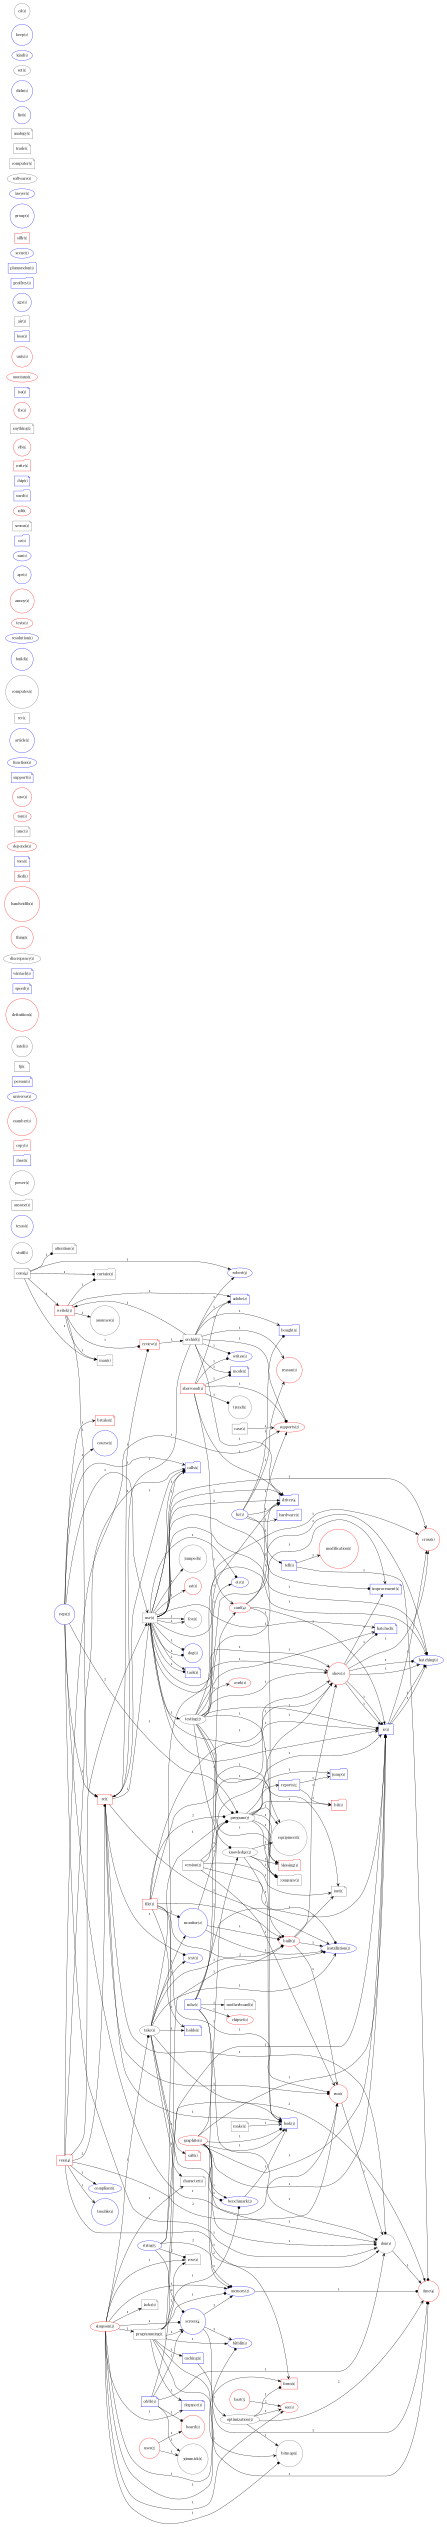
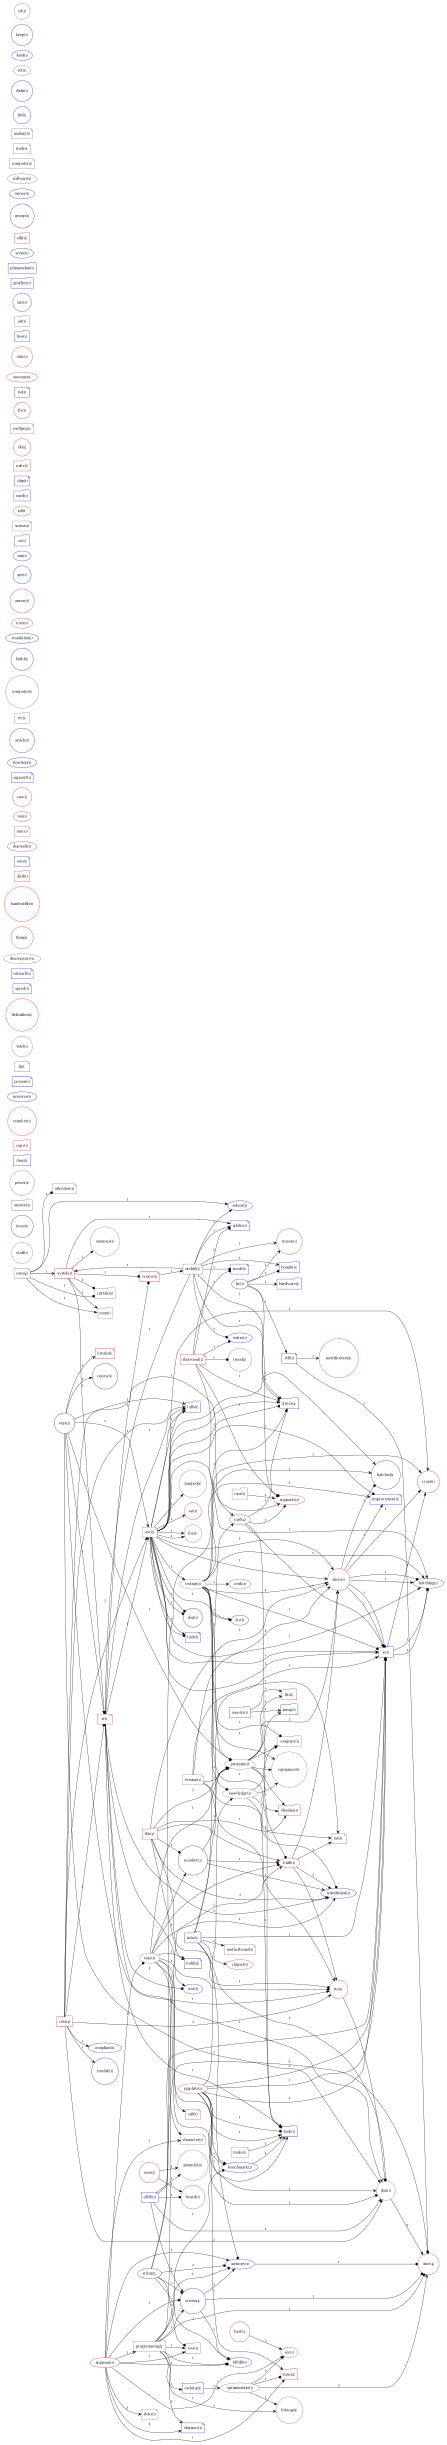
  digraph {
    fontname="Playfair Display"
    rankdir=LR
    node [color=blue fontname="Playfair Display" shape=circle]
    edge [arrowhead=vee fontname="Playfair Display"]
    n1 [color=gray40 label="com(4)" shape=note]
    n2 [color=gray40 label="attention(1)" shape=note]
    n3 [color=red label="weitek(3)" shape=note]
    n4 [color=gray40 label="curtain(1)" shape=folder]
    n5 [color=gray40 label="man(1)" shape=folder]
    n6 [label="robert(5)" shape=ellipse]
    n7 [label="adobe(2)" shape=note]
    n8 [color=red label="re(1)" shape=note]
    n9 [color=red label="review(1)" shape=note]
    n10 [color=gray40 label="assumes(1)"]
    n11 [label="look(3)" shape=folder]
    n12 [color=gray40 label="don(1)"]
    n13 [color=gray40 label="use(2)" shape=note]
    n14 [label="calls(1)" shape=folder]
    n15 [color=red label="run(1)"]
    n16 [label="installation(2)" shape=ellipse]
    n17 [label="text(1)" shape=ellipse]
    n18 [color=gray40 label="orchid(3)" shape=note]
    n19 [color=red label="sherwood(2)" shape=note]
    n20 [color=red label="card(4)" shape=ellipse]
    n21 [color=gray40 label="trend(1)"]
    n22 [label="mode(1)" shape=note]
    n23 [label="driver(4)" shape=folder]
    n24 [label="writes(1)" shape=ellipse]
    n25 [color=red label="supports(2)" shape=ellipse]
    n26 [label="ie(1)" shape=folder]
    n27 [color=red label="cross(1)"]
    n28 [label="hatching(1)" shape=ellipse]
    n29 [color=gray40 label="stuff(1)"]
    n30 [label="texas(1)"]
    n31 [color=red label="uses(2)"]
    n32 [color=red label="board(1)"]
    n33 [color=gray40 label="gimmick(1)"]
    n34 [color=gray40 label="anyone(1)" shape=folder]
    n35 [color=gray40 label="power(1)"]
    n36 [color=red label="show(1)"]
-   n37 [label="hatched(1)" shape=note]
+   n37 [label="hatched(1)"]
    n38 [label="improvement(1)" shape=note]
    n39 [label="string(3)" shape=ellipse]
    n40 [color=gray40 label="row(1)" shape=folder]
    n41 [label="screen(4)"]
    n42 [label="bitblit(1)" shape=ellipse]
    n43 [label="memory(2)" shape=ellipse]
    n44 [color=red label="time(4)"]
    n45 [label="cheat(1)" shape=folder]
    n46 [color=red label="copy(1)" shape=folder]
    n47 [color=red label="number(1)"]
    n48 [color=red label="graphite(1)" shape=ellipse]
    n49 [color=gray40 label="knowledge(2)" shape=ellipse]
    n50 [label="benchmark(2)" shape=ellipse]
    n51 [color=gray40 label="equipment(1)"]
    n52 [color=red label="blessing(1)" shape=folder]
    n53 [color=gray40 label="company(1)" shape=folder]
    n54 [label="universe(1)" shape=ellipse]
    n55 [label="person(1)" shape=note]
    n56 [label="mhz(2)" shape=folder]
    n57 [color=red label="chipset(1)" shape=ellipse]
    n58 [color=gray40 label="motherboard(1)" shape=note]
    n59 [color=gray40 label="fg(1)" shape=note]
    n60 [color=gray40 label="intel(1)"]
    n61 [color=red label="definition(1)"]
    n62 [color=gray40 label="case(2)" shape=folder]
    n63 [label="speed(3)" shape=note]
    n64 [label="wintach(1)" shape=note]
    n65 [color=gray40 label="discrepancy(1)" shape=ellipse]
    n66 [color=red label="thing(1)"]
    n67 [color=red label="bandwidth(1)"]
    n68 [color=gray40 label="testing(2)" shape=ellipse]
    n69 [color=gray40 label="jumped(1)"]
    n70 [label="etc(1)" shape=ellipse]
    n71 [color=red label="sat(1)"]
    n72 [color=gray40 label="fox(1)"]
    n73 [label="dog(1)"]
    n74 [label="tack(1)" shape=note]
    n75 [color=gray40 label="program(7)" shape=ellipse]
    n76 [color=red label="work(1)" shape=ellipse]
    n77 [color=red label="built(1)" shape=ellipse]
    n78 [label="reports(2)" shape=folder]
    n79 [color=red label="bit(1)" shape=folder]
    n80 [label="jump(1)" shape=folder]
    n81 [color=red label="died(1)" shape=folder]
    n82 [label="rom(1)" shape=note]
    n83 [color=red label="depends(1)" shape=ellipse]
    n84 [color=gray40 label="umc(1)" shape=note]
    n85 [label="svga(2)"]
    n86 [color=red label="breaks(1)" shape=note]
    n87 [label="course(1)"]
    n88 [color=gray40 label="inst(1)" shape=note]
    n89 [color=red label="file(3)" shape=folder]
    n90 [label="monitor(2)"]
    n91 [label="holds(1)" shape=note]
    n92 [color=red label="ton(1)" shape=ellipse]
    n93 [color=red label="saw(1)"]
    n94 [color=red label="simpson(2)" shape=ellipse]
    n95 [color=gray40 label="programming(1)" shape=folder]
    n96 [color=gray40 label="take(1)" shape=ellipse]
    n97 [label="elegance(1)" shape=note]
    n98 [color=gray40 label="character(1)" shape=note]
    n99 [color=red label="form(1)" shape=folder]
    n100 [color=gray40 label="lacks(1)" shape=note]
    n101 [color=gray40 label="bitmap(1)"]
    n102 [color=red label="see(1)" shape=ellipse]
    n103 [label="caching(1)" shape=folder]
    n104 [color=red label="salt(1)" shape=note]
    n105 [color=gray40 label="optimization(3)" shape=ellipse]
    n106 [label="support(1)" shape=note]
    n107 [label="function(1)" shape=ellipse]
    n108 [label="article(1)"]
    n109 [color=gray40 label="version(2)" shape=note]
    n110 [color=gray40 label="rev(1)" shape=folder]
    n111 [color=gray40 label="computes(1)"]
    n112 [label="build(1)"]
    n113 [label="resolution(1)" shape=ellipse]
    n114 [color=red label="tests(1)" shape=ellipse]
    n115 [color=red label="annoy(1)"]
    n116 [color=red label="reason(1)"]
    n117 [label="bought(1)" shape=folder]
    n118 [label="apr(1)"]
    n119 [label="ran(1)" shape=ellipse]
    n120 [label="oz(1)" shape=folder]
    n121 [color=gray40 label="seems(1)" shape=note]
    n122 [color=red label="gdi(1)" shape=ellipse]
    n123 [label="used(1)" shape=folder]
    n124 [label="ofvlb(3)" shape=note]
    n125 [label="chip(1)" shape=note]
    n126 [color=red label="vesa(4)" shape=folder]
    n127 [label="compliant(1)" shape=ellipse]
    n128 [label="trouble(1)"]
    n129 [color=red label="write(1)" shape=folder]
    n130 [color=red label="vlb(1)"]
    n131 [label="hz(3)" shape=ellipse]
    n132 [label="tell(1)" shape=note]
    n133 [label="hardware(1)" shape=folder]
    n134 [color=red label="modification(1)"]
    n135 [color=gray40 label="anything(2)" shape=note]
    n136 [color=red label="fix(1)"]
    n137 [label="isa(1)" shape=note]
    n138 [color=red label="montana(1)" shape=ellipse]
    n139 [color=red label="unix(1)"]
    n140 [color=gray40 label="make(1)" shape=note]
    n141 [label="loss(1)" shape=folder]
    n142 [color=gray40 label="air(1)" shape=folder]
    n143 [label="agx(1)"]
    n144 [label="geoffrey(1)" shape=folder]
    n145 [label="plamondon(1)" shape=folder]
    n146 [label="scene(1)" shape=ellipse]
    n147 [color=red label="silly(1)" shape=folder]
    n148 [label="group(1)"]
    n149 [label="lawyer(1)" shape=ellipse]
    n150 [color=gray40 label="software(1)" shape=ellipse]
    n151 [color=gray40 label="computer(1)" shape=note]
    n152 [color=gray40 label="trade(1)" shape=note]
    n153 [color=gray40 label="analogy(1)" shape=note]
    n154 [label="list(1)"]
    n155 [color=red label="bart(3)"]
    n156 [label="didn(1)"]
    n157 [color=gray40 label="set(1)" shape=ellipse]
    n158 [label="kind(1)" shape=ellipse]
    n159 [label="keep(1)"]
    n160 [color=gray40 label="cd(1)"]
    n1 -> n2 [arrowhead=dot label=1]
    n1 -> n3 [label=1]
    n1 -> n4 [arrowhead=dot label=1]
    n1 -> n5 [arrowhead=normal label=1]
    n1 -> n6 [arrowhead=normal label=1]
    n3 -> n4 [arrowhead=dot label=1]
    n3 -> n5 [label=1]
    n3 -> n7 [arrowhead=normal label=1]
    n3 -> n8 [label=1]
    n3 -> n9 [arrowhead=dot label=1]
    n3 -> n10 [arrowhead=normal label=1]
    n8 -> n9 [arrowhead=dot label=1]
    n8 -> n11 [arrowhead=normal label=1]
-   n8 -> n12 [arrowhead=dot label=1]
+   n8 -> n12 [label=1]
    n8 -> n13 [label=1]
    n8 -> n14 [arrowhead=dot label=1]
    n8 -> n15 [arrowhead=dot label=1]
    n8 -> n16 [label=1]
    n8 -> n17 [arrowhead=dot label=1]
    n9 -> n18 [arrowhead=normal label=1]
    n12 -> n44 [arrowhead=normal label=1]
    n13 -> n14 [label=1]
    n13 -> n14 [label=1]
    n13 -> n23 [arrowhead=normal label=1]
    n13 -> n23 [arrowhead=dot label=1]
    n13 -> n26 [label=1]
    n13 -> n26 [label=1]
    n13 -> n27 [label=1]
    n13 -> n28 [arrowhead=normal label=1]
    n13 -> n28 [label=1]
    n13 -> n36 [label=1]
    n13 -> n36 [label=1]
    n13 -> n37 [label=1]
    n13 -> n38 [arrowhead=dot label=1]
    n13 -> n68 [arrowhead=normal label=1]
    n13 -> n69 [arrowhead=normal label=1]
    n13 -> n70 [arrowhead=dot label=1]
    n13 -> n71 [label=1]
    n13 -> n72 [label=1]
    n13 -> n72 [arrowhead=normal label=1]
    n13 -> n73 [arrowhead=dot label=1]
    n13 -> n73 [arrowhead=dot label=1]
    n13 -> n74 [arrowhead=normal label=1]
    n13 -> n74 [arrowhead=dot label=1]
    n15 -> n12 [label=1]
    n18 -> n3 [arrowhead=normal label=1]
    n18 -> n6 [arrowhead=normal label=1]
    n18 -> n7 [label=1]
    n18 -> n8 [arrowhead=normal label=1]
    n18 -> n22 [arrowhead=dot label=1]
-   n18 -> n23 [arrowhead=normal label=1]
+   n18 -> n23 [arrowhead=dot label=1]
    n18 -> n24 [arrowhead=dot label=1]
    n18 -> n25 [arrowhead=dot label=1]
    n18 -> n116 [label=1]
    n18 -> n117 [label=1]
    n19 -> n7 [arrowhead=dot label=1]
    n19 -> n20 [label=1]
    n19 -> n21 [arrowhead=dot label=1]
    n19 -> n22 [arrowhead=dot label=1]
    n19 -> n23 [label=1]
    n19 -> n24 [arrowhead=dot label=1]
    n19 -> n25 [arrowhead=dot label=1]
    n20 -> n11 [arrowhead=dot label=1]
    n20 -> n23 [arrowhead=normal label=1]
    n20 -> n25 [arrowhead=normal label=1]
    n20 -> n26 [arrowhead=normal label=1]
    n26 -> n27 [arrowhead=normal label=1]
    n26 -> n28 [arrowhead=dot label=1]
    n26 -> n28 [label=1]
    n31 -> n32 [arrowhead=normal label=1]
    n31 -> n33 [label=1]
    n36 -> n26 [arrowhead=dot label=1]
    n36 -> n26 [arrowhead=normal label=1]
    n36 -> n27 [arrowhead=normal label=1]
    n36 -> n28 [arrowhead=normal label=1]
    n36 -> n28 [arrowhead=dot label=1]
    n36 -> n37 [arrowhead=dot label=1]
    n36 -> n38 [arrowhead=normal label=1]
    n39 -> n23 [arrowhead=normal label=1]
    n39 -> n40 [arrowhead=dot label=2]
    n39 -> n41 [arrowhead=dot label=2]
+   n39 -> n42 [arrowhead=normal label=2]
    n39 -> n43 [arrowhead=dot label=2]
    n39 -> n44 [arrowhead=normal label=2]
    n41 -> n42 [label=3]
    n41 -> n43 [arrowhead=normal label=3]
    n41 -> n44 [arrowhead=dot label=3]
    n43 -> n44 [arrowhead=dot label=1]
    n48 -> n11 [arrowhead=dot label=1]
    n48 -> n11 [arrowhead=normal label=1]
    n48 -> n12 [arrowhead=dot label=1]
    n48 -> n12 [label=1]
    n48 -> n26 [arrowhead=normal label=1]
    n48 -> n26 [label=1]
    n48 -> n26 [arrowhead=normal label=1]
    n48 -> n49 [arrowhead=normal label=1]
    n48 -> n50 [arrowhead=normal label=1]
    n48 -> n50 [arrowhead=dot label=1]
    n49 -> n11 [label=1]
    n49 -> n51 [label=1]
    n49 -> n52 [arrowhead=normal label=1]
    n49 -> n53 [arrowhead=normal label=1]
    n50 -> n11 [label=1]
    n56 -> n12 [arrowhead=dot label=1]
    n56 -> n20 [label=1]
    n56 -> n26 [label=1]
    n56 -> n26 [arrowhead=normal label=1]
    n56 -> n43 [arrowhead=dot label=1]
    n56 -> n57 [label=1]
    n56 -> n58 [arrowhead=normal label=1]
    n62 -> n25 [label=1]
    n68 -> n26 [arrowhead=dot label=1]
    n68 -> n27 [arrowhead=normal label=1]
    n68 -> n28 [arrowhead=normal label=1]
    n68 -> n36 [arrowhead=normal label=1]
    n68 -> n37 [label=1]
    n68 -> n38 [label=1]
    n68 -> n49 [arrowhead=dot label=1]
    n68 -> n51 [label=1]
    n68 -> n52 [arrowhead=normal label=1]
    n68 -> n53 [arrowhead=dot label=1]
    n68 -> n70 [arrowhead=normal label=1]
    n68 -> n75 [arrowhead=dot label=1]
    n68 -> n76 [label=1]
    n75 -> n36 [label=1]
    n75 -> n51 [arrowhead=normal label=1]
    n75 -> n52 [arrowhead=normal label=1]
    n75 -> n53 [arrowhead=normal label=1]
    n75 -> n77 [arrowhead=dot label=1]
-   n75 -> n78 [label=2]
    n75 -> n79 [label=1]
    n75 -> n80 [label=1]
    n77 -> n15 [label=1]
    n77 -> n16 [arrowhead=normal label=1]
    n77 -> n36 [label=1]
    n77 -> n88 [label=1]
    n78 -> n79 [label=1]
    n78 -> n80 [label=1]
    n85 -> n8 [arrowhead=normal label=1]
    n85 -> n12 [arrowhead=normal label=1]
    n85 -> n13 [label=1]
    n85 -> n14 [label=1]
    n85 -> n15 [arrowhead=normal label=1]
    n85 -> n75 [arrowhead=dot label=1]
    n85 -> n86 [label=1]
    n85 -> n87 [arrowhead=normal label=1]
    n89 -> n15 [arrowhead=dot label=1]
    n89 -> n16 [arrowhead=dot label=2]
    n89 -> n36 [label=1]
    n89 -> n75 [arrowhead=dot label=2]
    n89 -> n77 [label=1]
    n89 -> n88 [label=1]
    n89 -> n90 [arrowhead=dot label=1]
    n89 -> n91 [label=1]
    n90 -> n16 [label=1]
    n90 -> n75 [arrowhead=dot label=1]
    n90 -> n77 [arrowhead=dot label=1]
    n94 -> n40 [arrowhead=normal label=1]
    n94 -> n41 [arrowhead=dot label=1]
    n94 -> n42 [arrowhead=dot label=1]
    n94 -> n43 [arrowhead=normal label=1]
    n94 -> n95 [label=1]
    n94 -> n96 [arrowhead=dot label=1]
    n94 -> n97 [label=1]
    n94 -> n98 [label=1]
    n94 -> n99 [arrowhead=normal label=1]
    n94 -> n100 [label=1]
-   n94 -> n101 [arrowhead=dot label=1]
    n94 -> n102 [arrowhead=normal label=1]
    n95 -> n40 [arrowhead=normal label=1]
    n95 -> n41 [label=1]
    n95 -> n42 [arrowhead=normal label=1]
    n95 -> n43 [arrowhead=dot label=1]
    n95 -> n44 [arrowhead=dot label=1]
    n95 -> n50 [arrowhead=dot label=1]
    n95 -> n77 [label=1]
    n95 -> n97 [label=1]
    n95 -> n101 [label=1]
    n95 -> n103 [arrowhead=normal label=1]
    n96 -> n11 [label=1]
    n96 -> n16 [label=1]
    n96 -> n17 [arrowhead=normal label=1]
    n96 -> n75 [arrowhead=dot label=1]
    n96 -> n77 [arrowhead=dot label=1]
    n96 -> n90 [arrowhead=normal label=1]
    n96 -> n91 [arrowhead=normal label=1]
    n96 -> n98 [arrowhead=normal label=1]
    n96 -> n99 [label=1]
    n96 -> n104 [arrowhead=normal label=1]
    n103 -> n105 [label=1]
    n105 -> n44 [label=2]
    n105 -> n99 [arrowhead=dot label=1]
    n105 -> n101 [arrowhead=normal label=1]
    n105 -> n102 [label=1]
    n109 -> n15 [label=1]
    n109 -> n16 [arrowhead=dot label=1]
    n109 -> n36 [label=1]
    n109 -> n75 [arrowhead=normal label=1]
    n109 -> n88 [label=1]
    n124 -> n12 [label=1]
    n124 -> n26 [arrowhead=dot label=1]
    n124 -> n32 [arrowhead=dot label=1]
    n124 -> n33 [arrowhead=normal label=1]
    n124 -> n41 [arrowhead=normal label=1]
    n126 -> n8 [arrowhead=dot label=2]
    n126 -> n12 [arrowhead=normal label=2]
    n126 -> n13 [arrowhead=normal label=2]
    n126 -> n14 [label=2]
    n126 -> n15 [label=2]
    n126 -> n25 [label=1]
    n126 -> n127 [arrowhead=normal label=1]
    n126 -> n128 [label=1]
    n131 -> n23 [label=1]
    n131 -> n116 [label=1]
    n131 -> n117 [arrowhead=dot label=1]
    n131 -> n132 [arrowhead=normal label=1]
    n131 -> n133 [label=1]
    n132 -> n44 [arrowhead=dot label=1]
    n132 -> n134 [label=1]
    n140 -> n11 [label=1]
    n155 -> n102 [arrowhead=normal label=2]
  }
